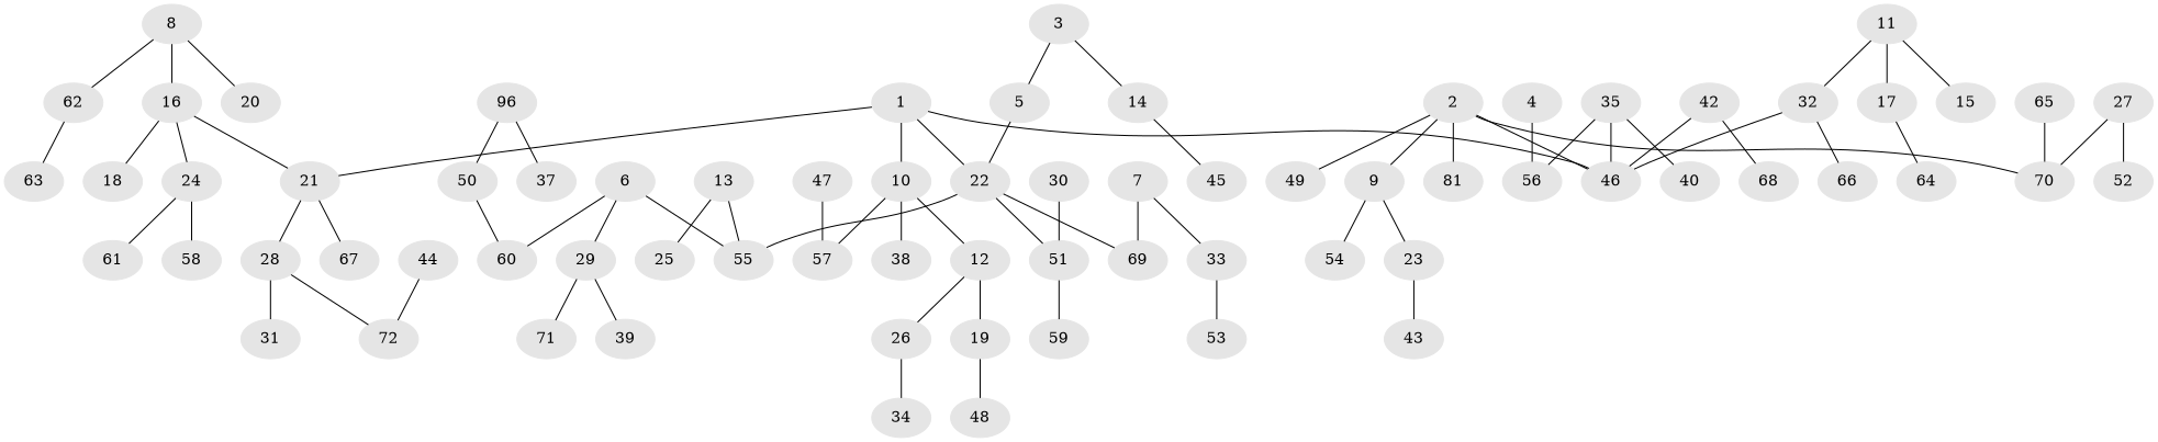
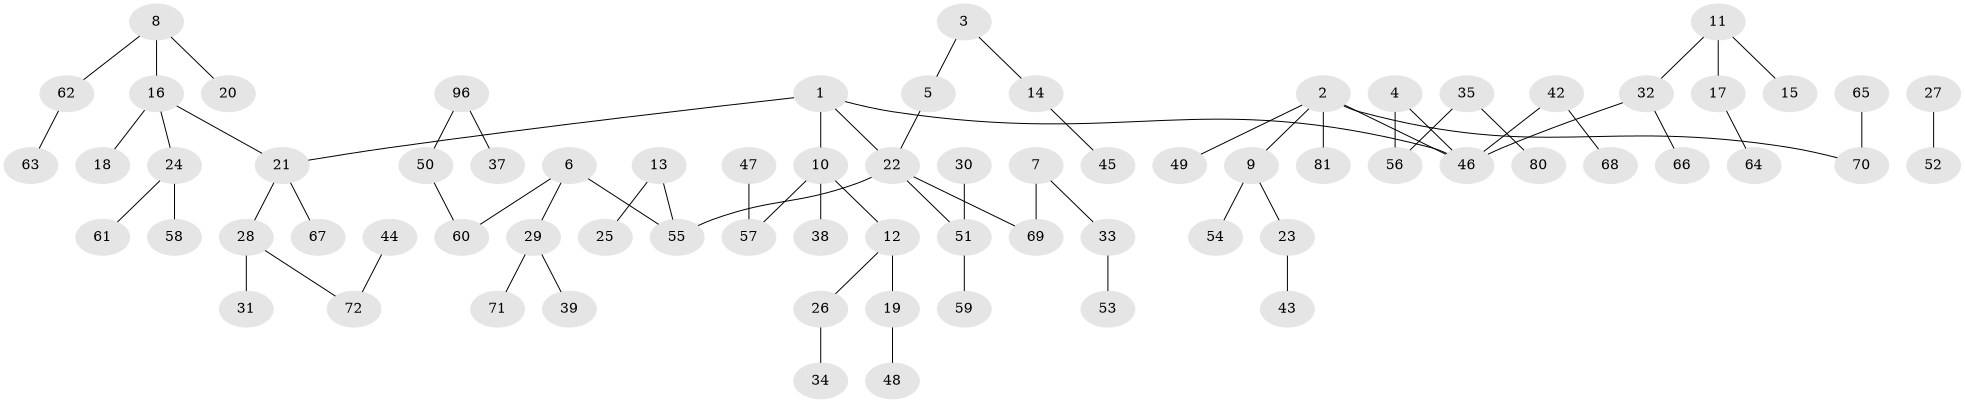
  graph {
    node [color=gray90 style=filled]
    edge [weight=1.0]
    1
    10
    21
    22
    46
    12
    38
    57
    28
    67
    55
    69
    51
    2
    9
    n16 [label=81]
    49
    70
    23
    54
    3
    5
    14
    45
    4
    56
    6
    29
    60
    39
    71
    7
    33
    53
    8
    16
    20
    62
    18
    24
    63
    43
    19
    26
    11
    15
    17
    32
    64
    66
    48
    34
    13
    25
    58
    61
    31
    72
    59
    27
    52
    30
    35
-   40
+   40 [label=80]
    n65 [label=96]
    37
    50
    42
    68
    44
    47
    65
    1 -- 10
    1 -- 21
    1 -- 22
    1 -- 46
    10 -- 12
    10 -- 38
    10 -- 57
    21 -- 28
    21 -- 67
    22 -- 55
    22 -- 69
    22 -- 51
    12 -- 19
    12 -- 26
    28 -- 31
    28 -- 72
    51 -- 59
    2 -- 46
    2 -- 9
    2 -- n16
    2 -- 49
    2 -- 70
    9 -- 23
    9 -- 54
    23 -- 43
    3 -- 5
    3 -- 14
    5 -- 22
    14 -- 45
-   35 -- 46
+   4 -- 46
    4 -- 56
    6 -- 55
    6 -- 29
    6 -- 60
    29 -- 39
    29 -- 71
    7 -- 69
    7 -- 33
    33 -- 53
    8 -- 16
    8 -- 20
    8 -- 62
    16 -- 21
    16 -- 18
    16 -- 24
    62 -- 63
    24 -- 58
    24 -- 61
    19 -- 48
    26 -- 34
    11 -- 15
    11 -- 17
    11 -- 32
    17 -- 64
    32 -- 46
    32 -- 66
    13 -- 55
    13 -- 25
-   27 -- 70
    27 -- 52
    30 -- 51
    35 -- 56
    35 -- 40
    n65 -- 37
    n65 -- 50
    50 -- 60
    42 -- 46
    42 -- 68
    44 -- 72
    47 -- 57
    65 -- 70
  }
